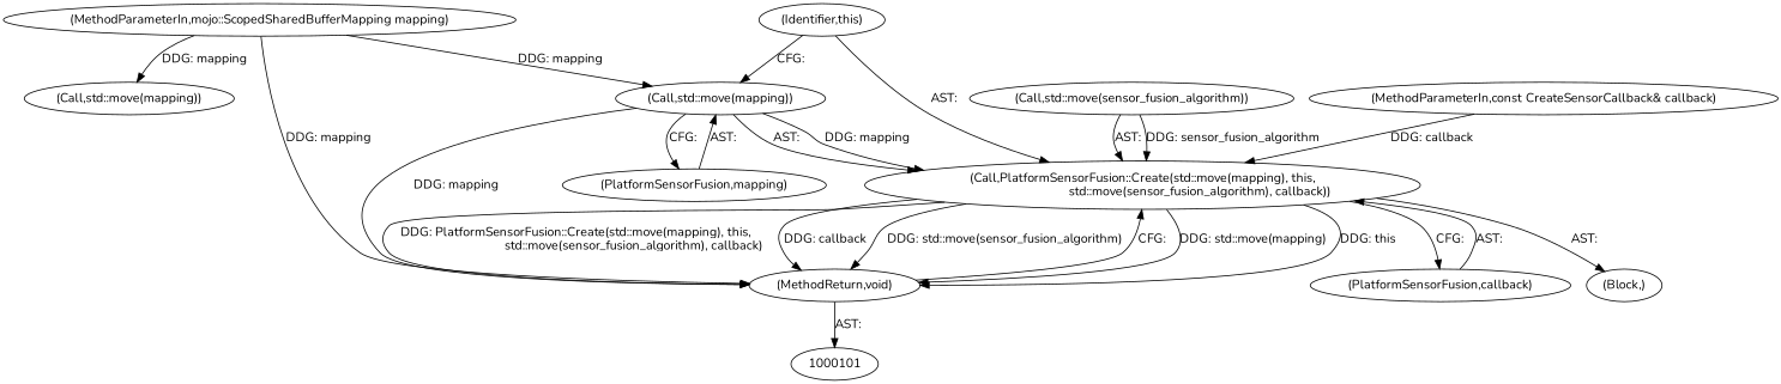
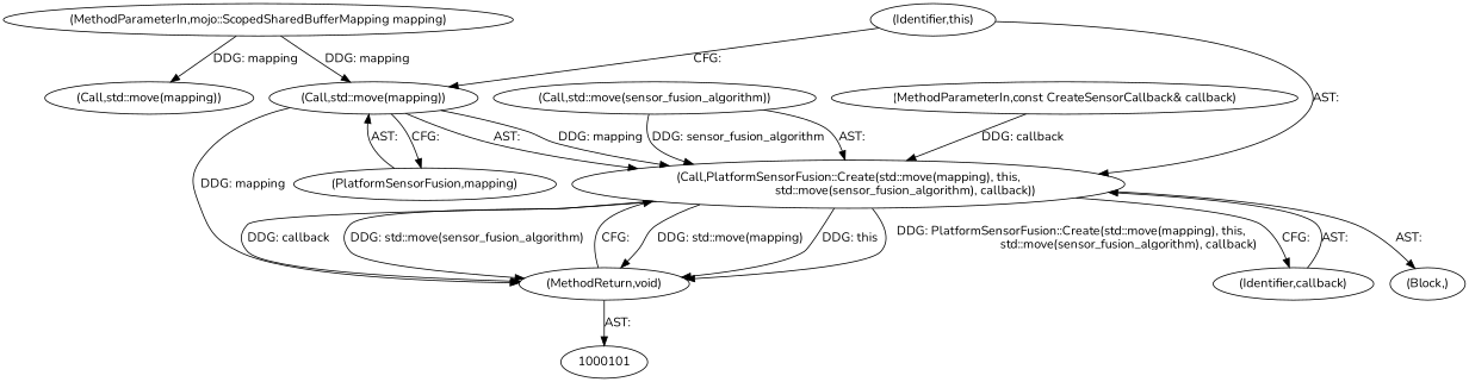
  digraph {
    fontname=Nunito
    node [fontname=Nunito]
    edge [fontname=Nunito]
    n1 [label="(Call,std::move(mapping))"]
    n2 [label="(Call,PlatformSensorFusion::Create(std::move(mapping), this,\n                                  std::move(sensor_fusion_algorithm), callback))"]
    n3 [label="(MethodReturn,void)"]
    n4 [label="(PlatformSensorFusion,mapping)"]
-   n5 [label="(PlatformSensorFusion,callback)"]
+   n5 [label="(Identifier,callback)"]
    n6 [label="(Block,)"]
    1000101
    n8 [label="(MethodParameterIn,mojo::ScopedSharedBufferMapping mapping)"]
    n9 [label="(Call,std::move(mapping))"]
    n10 [label="(Identifier,this)"]
    n11 [label="(Call,std::move(sensor_fusion_algorithm))"]
    n12 [label="(MethodParameterIn,const CreateSensorCallback& callback)"]
    n1 -> n2 [label="AST: "]
    n1 -> n2 [label="DDG: mapping"]
    n1 -> n3 [label="DDG: mapping"]
    n1 -> n4 [label="CFG: "]
    n2 -> n3 [label="DDG: std::move(mapping)"]
    n2 -> n3 [label="DDG: this"]
    n2 -> n3 [label="DDG: PlatformSensorFusion::Create(std::move(mapping), this,\n                                  std::move(sensor_fusion_algorithm), callback)"]
    n2 -> n3 [label="DDG: callback"]
    n2 -> n3 [label="DDG: std::move(sensor_fusion_algorithm)"]
    n2 -> n5 [label="CFG: "]
    n2 -> n6 [label="AST: "]
    n3 -> n2 [label="CFG: "]
    n3 -> 1000101 [label="AST: "]
    n4 -> n1 [label="AST: "]
    n5 -> n2 [label="AST: "]
    n8 -> n1 [label="DDG: mapping"]
-   n8 -> n3 [label="DDG: mapping"]
    n8 -> n9 [label="DDG: mapping"]
    n10 -> n1 [label="CFG: "]
    n10 -> n2 [label="AST: "]
    n11 -> n2 [label="AST: "]
    n11 -> n2 [label="DDG: sensor_fusion_algorithm"]
    n12 -> n2 [label="DDG: callback"]
  }
